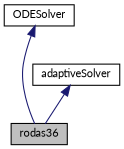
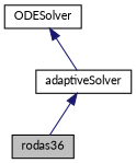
  digraph {
    fontname=Lato
    node [color=black fontname=Lato fontsize=10 shape=record]
    edge [color=midnightblue dir=back fontname=Lato fontsize=10 labelfontname=FreeSans labelfontsize=10 style=solid]
    n1 [fillcolor=grey75 fontcolor=black height=0.2 label=rodas36 style=filled width=0.4]
    n2 [height=0.2 label=ODESolver width=0.4]
    n3 [height=0.2 label=adaptiveSolver width=0.4]
-   n2 -> n1
+   n2 -> n3
    n3 -> n1
  }
